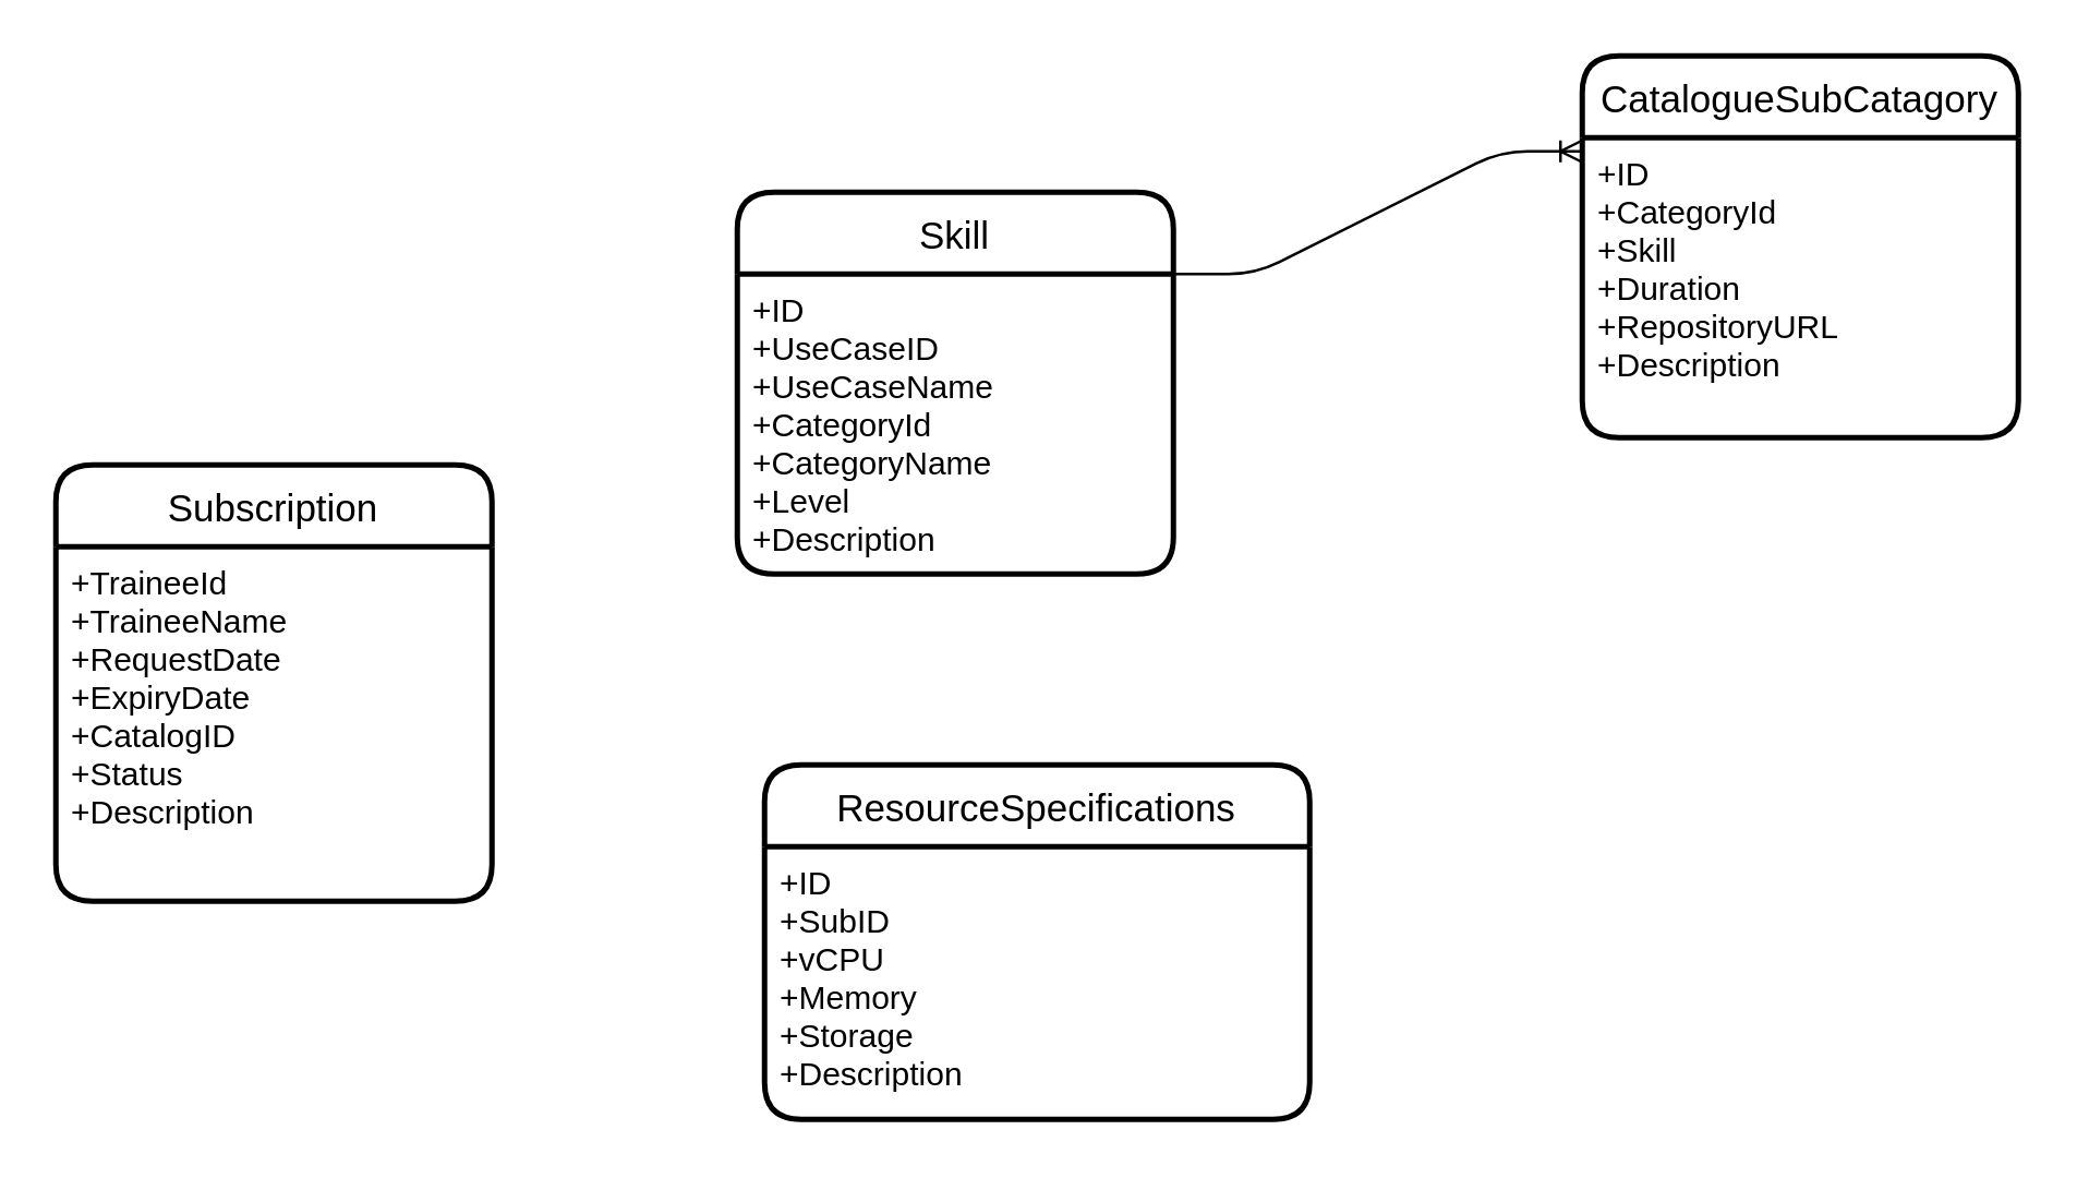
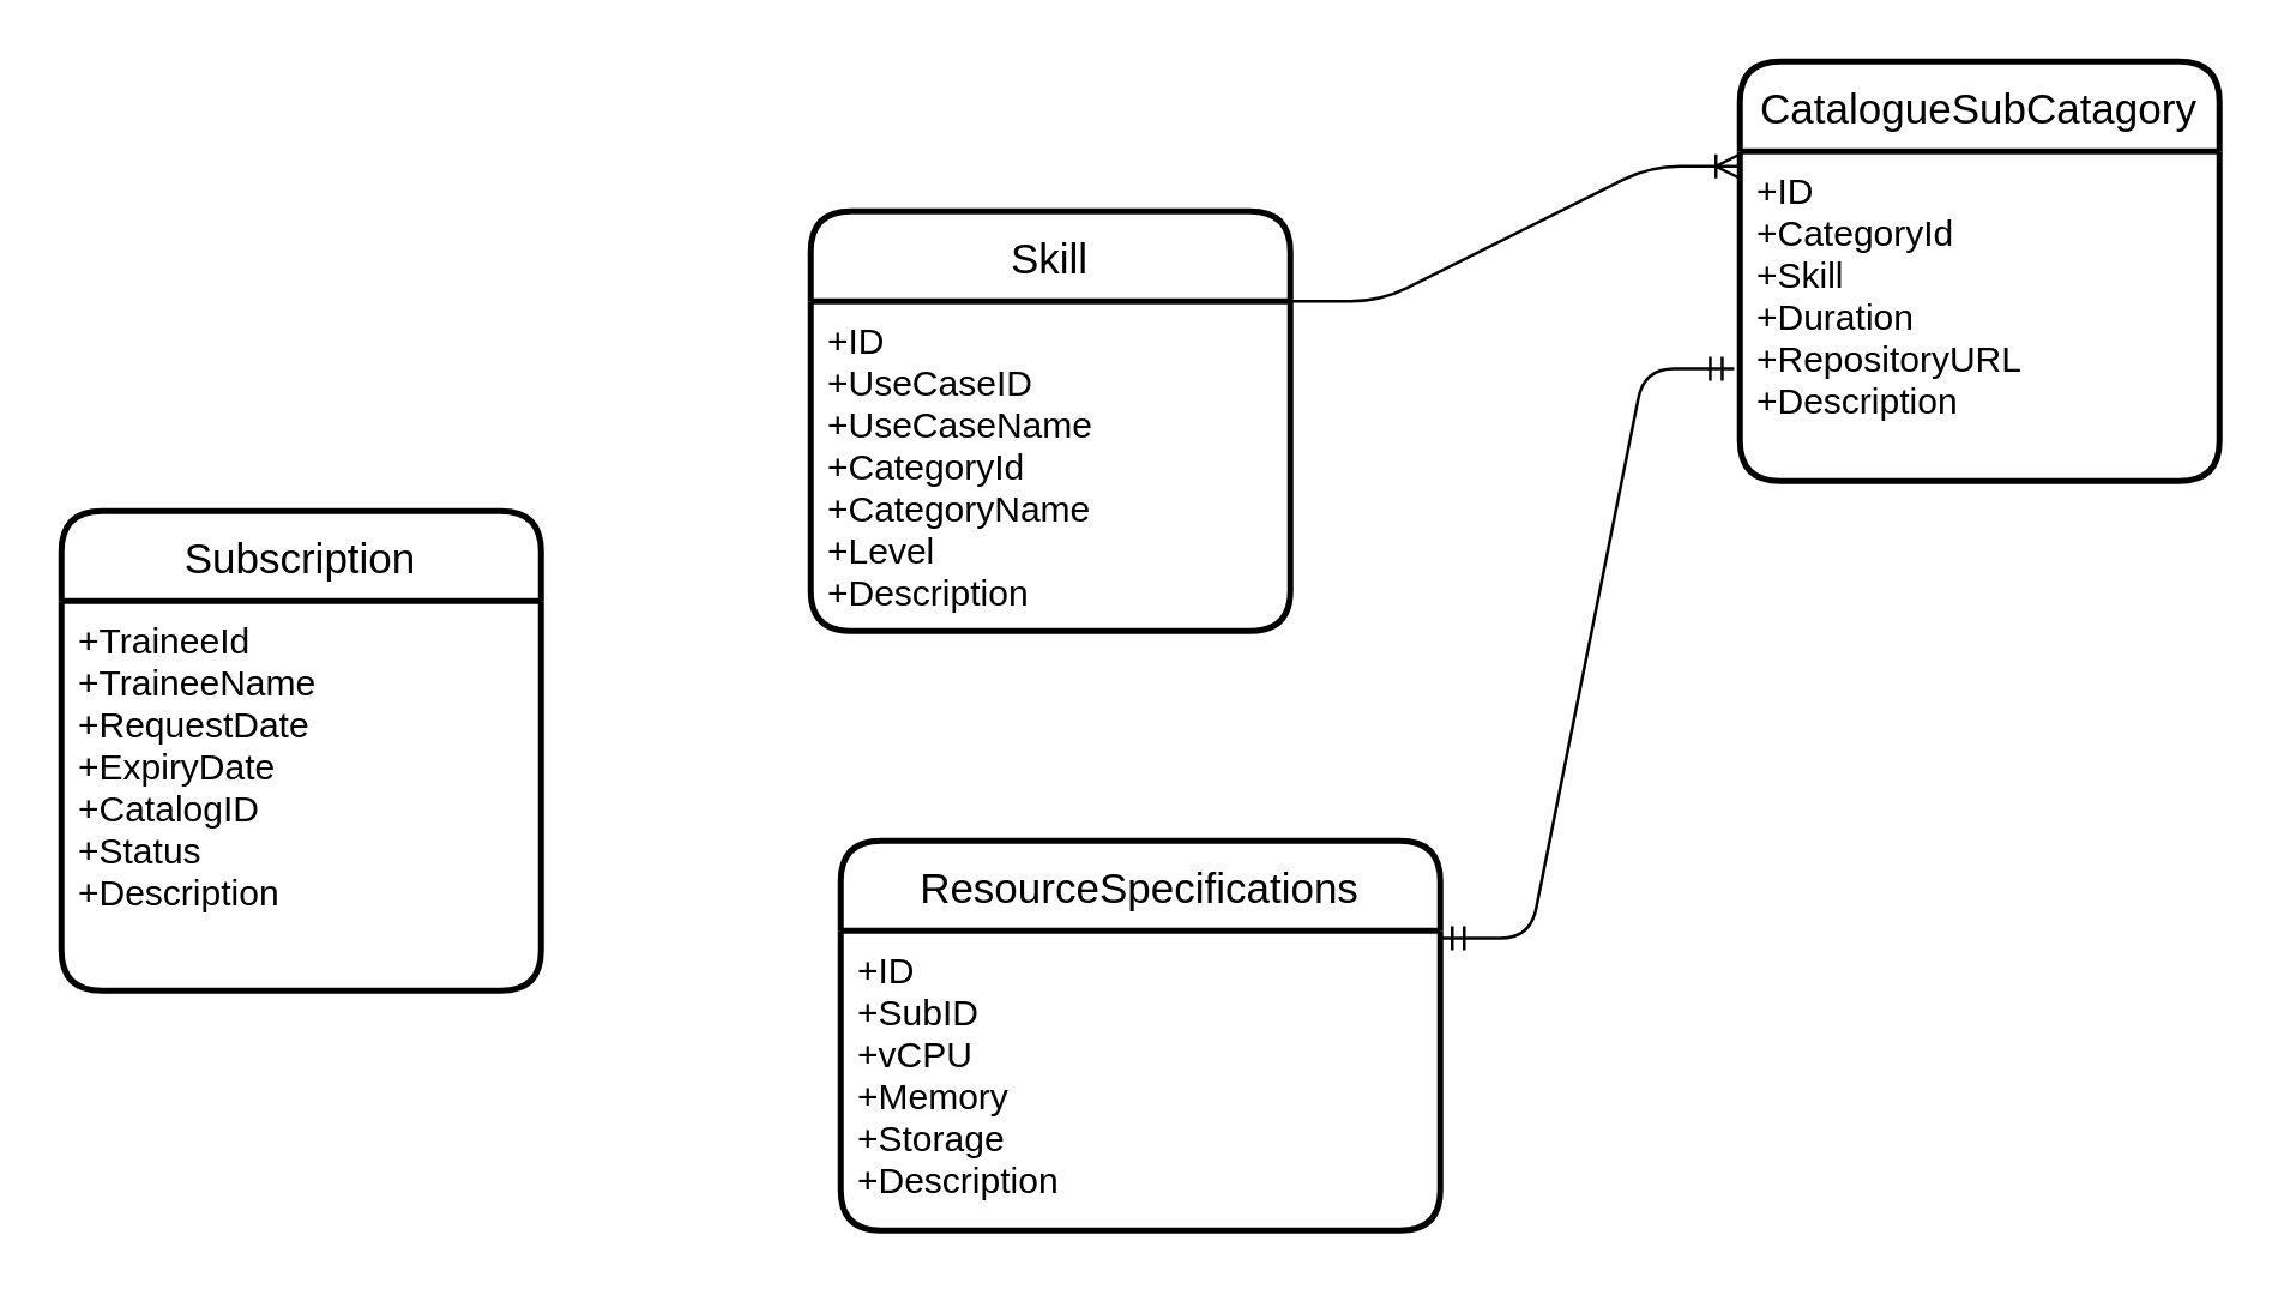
  <mxCell id="0" />
  <mxCell id="1" parent="0" />
  <mxCell id="2" value="Skill" style="swimlane;childLayout=stackLayout;horizontal=1;startSize=30;horizontalStack=0;rounded=1;fontSize=14;fontStyle=0;strokeWidth=2;resizeParent=0;resizeLast=1;shadow=0;dashed=0;align=center;" parent="1" vertex="1"><mxGeometry x="270" y="70" width="160" height="140" as="geometry"><mxRectangle x="280" y="40" width="100" height="30" as="alternateBounds" /></mxGeometry></mxCell>
  <mxCell id="3" value="+ID&#10;+UseCaseID&#10;+UseCaseName&#10;+CategoryId&#10;+CategoryName&#10;+Level&#10;+Description" style="align=left;strokeColor=none;fillColor=none;spacingLeft=4;fontSize=12;verticalAlign=top;resizable=0;rotatable=0;part=1;" parent="2" vertex="1"><mxGeometry y="30" width="160" height="110" as="geometry" /></mxCell>
  <mxCell id="4" value="" style="edgeStyle=entityRelationEdgeStyle;fontSize=12;html=1;endArrow=ERoneToMany;entryX=0;entryY=0.25;entryDx=0;entryDy=0;" parent="1" target="6" edge="1"><mxGeometry width="100" height="100" relative="1" as="geometry"><mxPoint x="430" y="100" as="sourcePoint" /><mxPoint x="560" y="70" as="targetPoint" /></mxGeometry></mxCell>
+ <mxCell id="5" value="" style="edgeStyle=entityRelationEdgeStyle;fontSize=12;html=1;endArrow=ERmandOne;startArrow=ERmandOne;entryX=-0.012;entryY=0.659;entryDx=0;entryDy=0;entryPerimeter=0;exitX=1;exitY=0.25;exitDx=0;exitDy=0;" parent="1" source="8" target="7" edge="1"><mxGeometry width="100" height="100" relative="1" as="geometry"><mxPoint x="620" y="250" as="sourcePoint" /><mxPoint x="720" y="150" as="targetPoint" /></mxGeometry></mxCell>
  <mxCell id="6" value="CatalogueSubCatagory" style="swimlane;childLayout=stackLayout;horizontal=1;startSize=30;horizontalStack=0;rounded=1;fontSize=14;fontStyle=0;strokeWidth=2;resizeParent=0;resizeLast=1;shadow=0;dashed=0;align=center;" parent="1" vertex="1"><mxGeometry x="580" y="20" width="160" height="140" as="geometry"><mxRectangle x="340" y="130" width="110" height="30" as="alternateBounds" /></mxGeometry></mxCell>
  <mxCell id="7" value="+ID&#10;+CategoryId&#10;+Skill&#10;+Duration&#10;+RepositoryURL&#10;+Description" style="align=left;strokeColor=none;fillColor=none;spacingLeft=4;fontSize=12;verticalAlign=top;resizable=0;rotatable=0;part=1;" parent="6" vertex="1"><mxGeometry y="30" width="160" height="110" as="geometry" /></mxCell>
  <mxCell id="8" value="ResourceSpecifications" style="swimlane;childLayout=stackLayout;horizontal=1;startSize=30;horizontalStack=0;rounded=1;fontSize=14;fontStyle=0;strokeWidth=2;resizeParent=0;resizeLast=1;shadow=0;dashed=0;align=center;" parent="1" vertex="1"><mxGeometry x="280" y="280" width="200" height="130" as="geometry"><mxRectangle x="520" y="280" width="110" height="30" as="alternateBounds" /></mxGeometry></mxCell>
  <mxCell id="9" value="+ID&#10;+SubID&#10;+vCPU&#10;+Memory&#10;+Storage&#10;+Description" style="align=left;strokeColor=none;fillColor=none;spacingLeft=4;fontSize=12;verticalAlign=top;resizable=0;rotatable=0;part=1;" parent="8" vertex="1"><mxGeometry y="30" width="200" height="100" as="geometry" /></mxCell>
  <mxCell id="10" value="Subscription" style="swimlane;childLayout=stackLayout;horizontal=1;startSize=30;horizontalStack=0;rounded=1;fontSize=14;fontStyle=0;strokeWidth=2;resizeParent=0;resizeLast=1;shadow=0;dashed=0;align=center;" parent="1" vertex="1"><mxGeometry x="20" y="170" width="160" height="160" as="geometry"><mxRectangle x="260" y="250" width="110" height="30" as="alternateBounds" /></mxGeometry></mxCell>
  <mxCell id="11" value="+TraineeId&#10;+TraineeName&#10;+RequestDate&#10;+ExpiryDate&#10;+CatalogID&#10;+Status&#10;+Description" style="align=left;strokeColor=none;fillColor=none;spacingLeft=4;fontSize=12;verticalAlign=top;resizable=0;rotatable=0;part=1;" parent="10" vertex="1"><mxGeometry y="30" width="160" height="130" as="geometry" /></mxCell>
